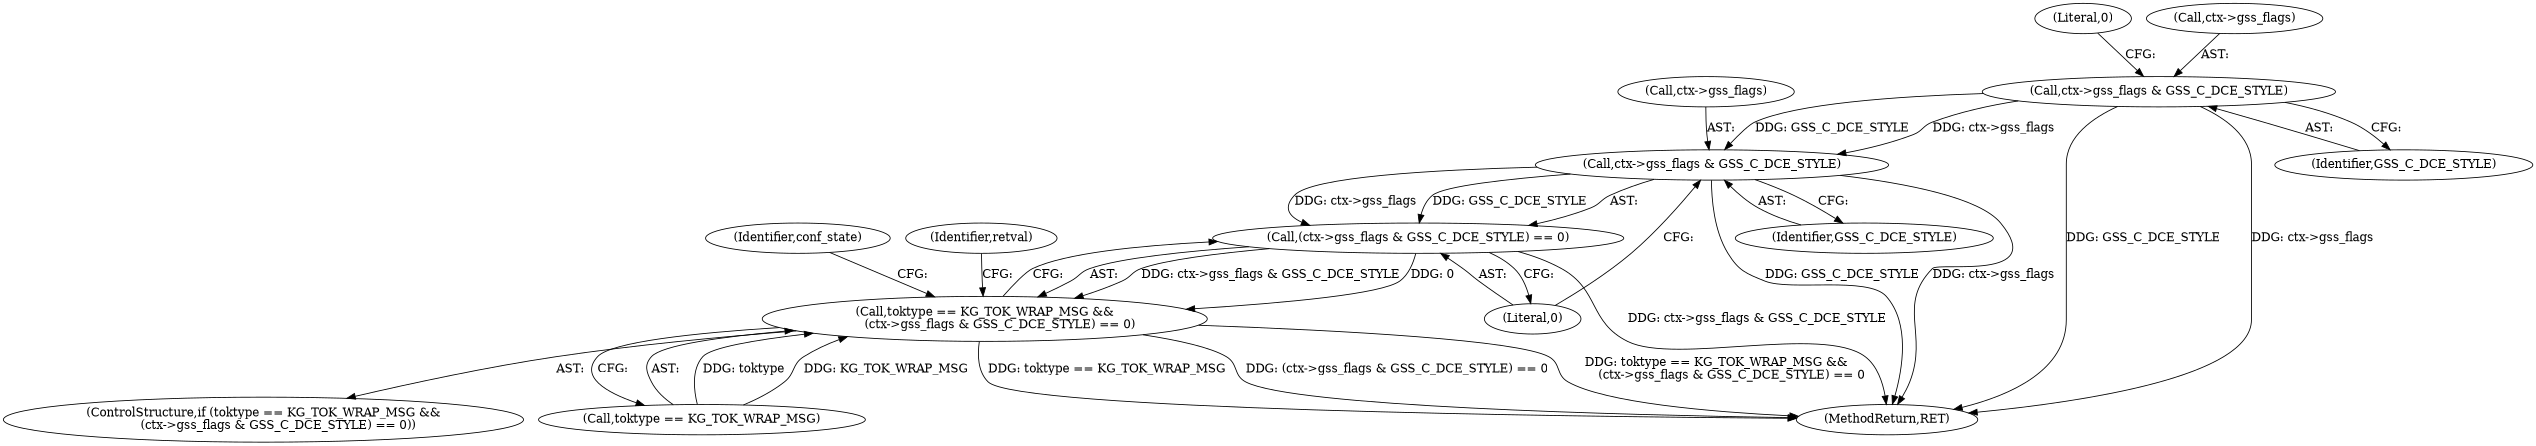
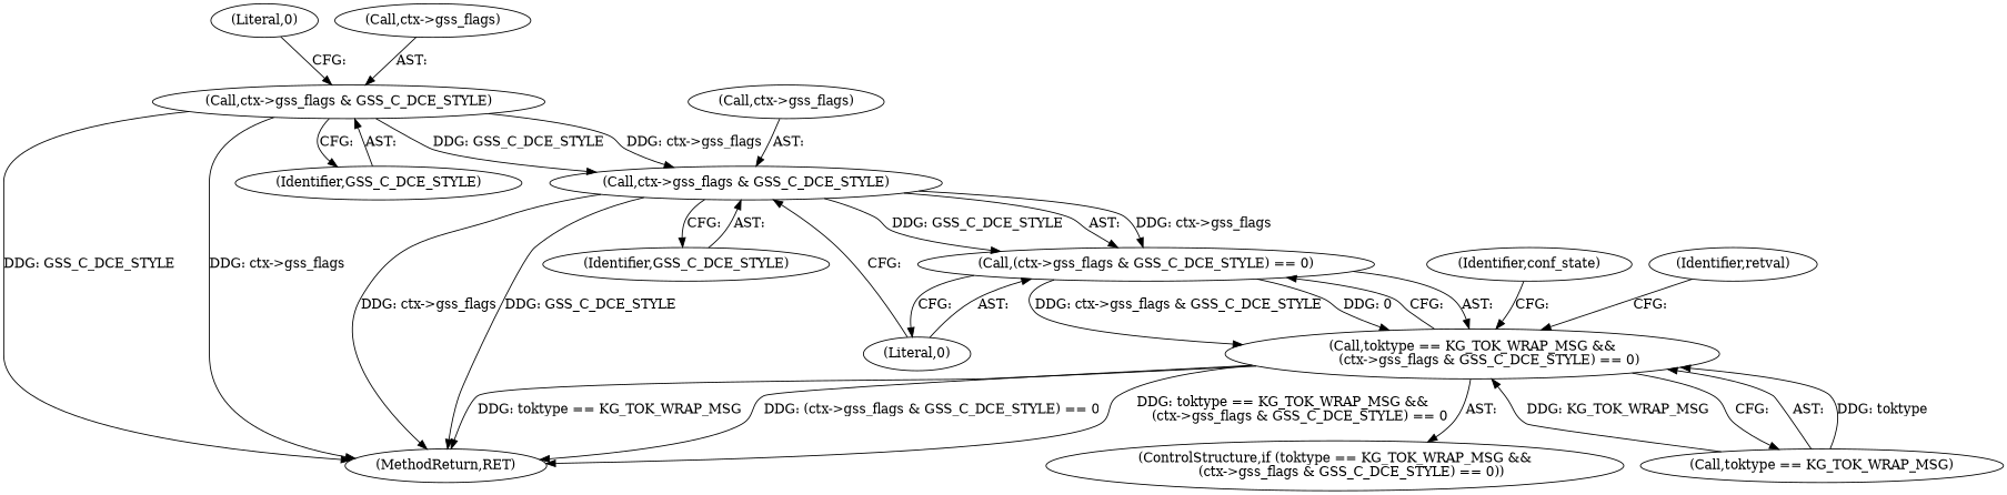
  digraph {
    n1 [label="(Call,ctx->gss_flags & GSS_C_DCE_STYLE)"]
    n2 [label="(Call,(ctx->gss_flags & GSS_C_DCE_STYLE) == 0)"]
    n3 [label="(MethodReturn,RET)"]
    n4 [label="(Identifier,GSS_C_DCE_STYLE)"]
    n5 [label="(Call,toktype == KG_TOK_WRAP_MSG &&\n        (ctx->gss_flags & GSS_C_DCE_STYLE) == 0)"]
    n6 [label="(Literal,0)"]
    n7 [label="(Call,ctx->gss_flags & GSS_C_DCE_STYLE)"]
    n8 [label="(Identifier,GSS_C_DCE_STYLE)"]
    n9 [label="(ControlStructure,if (toktype == KG_TOK_WRAP_MSG &&\n        (ctx->gss_flags & GSS_C_DCE_STYLE) == 0))"]
    n10 [label="(Call,toktype == KG_TOK_WRAP_MSG)"]
    n11 [label="(Call,ctx->gss_flags)"]
    n12 [label="(Literal,0)"]
    n13 [label="(Identifier,conf_state)"]
    n14 [label="(Call,ctx->gss_flags)"]
    n15 [label="(Identifier,retval)"]
    n1 -> n2 [label="AST: "]
    n1 -> n2 [label="DDG: ctx->gss_flags"]
    n1 -> n2 [label="DDG: GSS_C_DCE_STYLE"]
    n1 -> n3 [label="DDG: ctx->gss_flags"]
    n1 -> n3 [label="DDG: GSS_C_DCE_STYLE"]
    n1 -> n4 [label="CFG: "]
-   n2 -> n3 [label="DDG: ctx->gss_flags & GSS_C_DCE_STYLE"]
    n2 -> n5 [label="AST: "]
    n2 -> n5 [label="DDG: ctx->gss_flags & GSS_C_DCE_STYLE"]
    n2 -> n5 [label="DDG: 0"]
    n2 -> n6 [label="CFG: "]
    n4 -> n1 [label="AST: "]
    n5 -> n2 [label="CFG: "]
    n5 -> n3 [label="DDG: toktype == KG_TOK_WRAP_MSG"]
    n5 -> n3 [label="DDG: (ctx->gss_flags & GSS_C_DCE_STYLE) == 0"]
    n5 -> n3 [label="DDG: toktype == KG_TOK_WRAP_MSG &&\n        (ctx->gss_flags & GSS_C_DCE_STYLE) == 0"]
    n5 -> n9 [label="AST: "]
    n5 -> n10 [label="CFG: "]
    n6 -> n1 [label="CFG: "]
    n6 -> n2 [label="AST: "]
    n7 -> n1 [label="DDG: ctx->gss_flags"]
    n7 -> n1 [label="DDG: GSS_C_DCE_STYLE"]
    n7 -> n3 [label="DDG: GSS_C_DCE_STYLE"]
    n7 -> n3 [label="DDG: ctx->gss_flags"]
    n7 -> n8 [label="CFG: "]
    n8 -> n7 [label="AST: "]
    n10 -> n5 [label="AST: "]
    n10 -> n5 [label="DDG: toktype"]
    n10 -> n5 [label="DDG: KG_TOK_WRAP_MSG"]
    n11 -> n1 [label="AST: "]
    n12 -> n7 [label="CFG: "]
    n13 -> n5 [label="CFG: "]
    n14 -> n7 [label="AST: "]
    n15 -> n5 [label="CFG: "]
  }
